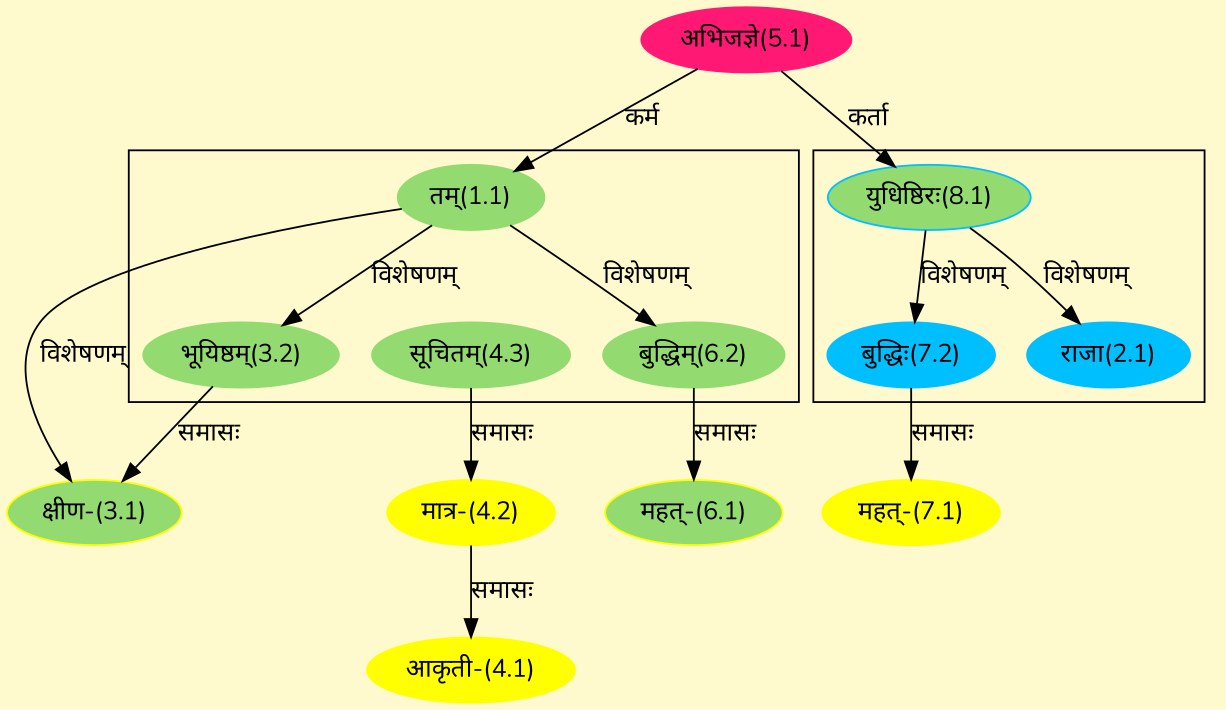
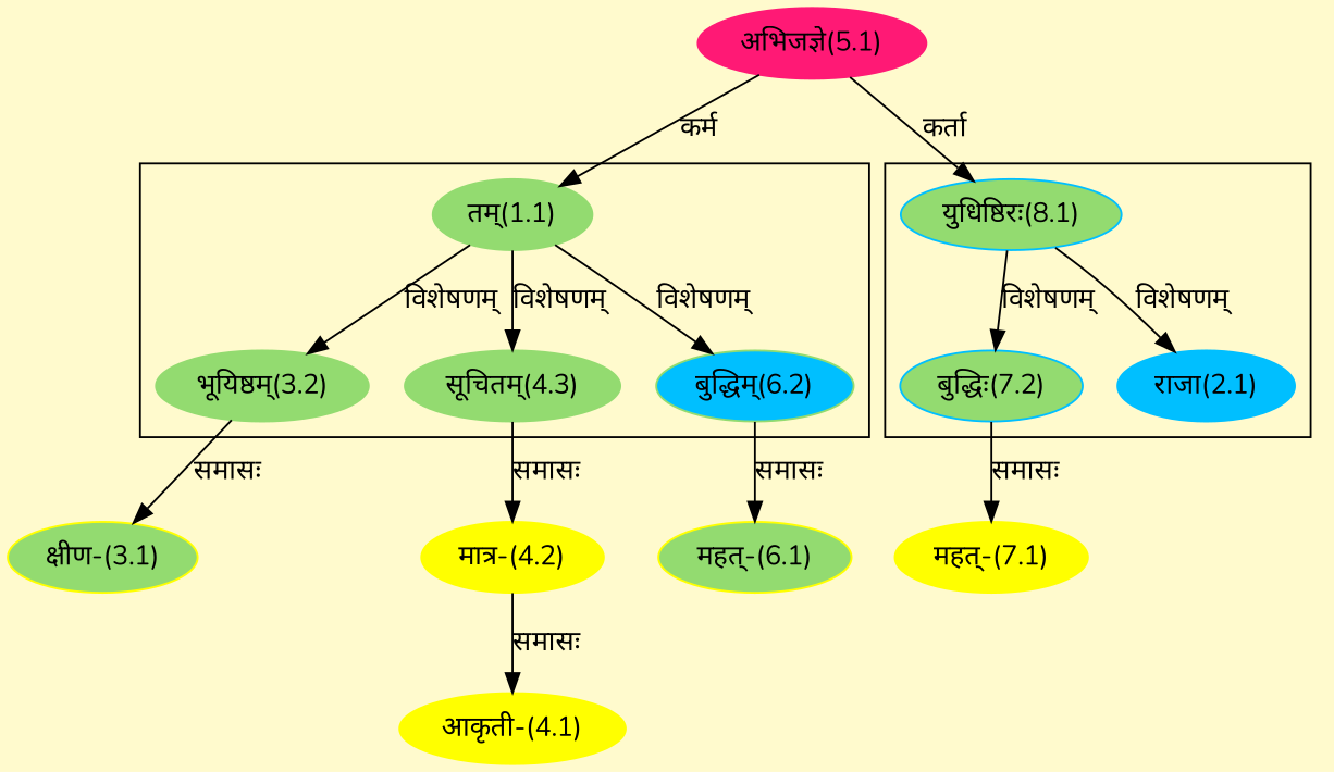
  digraph {
    bgcolor=lemonchiffon1
    compound=true
    fontname=Nunito
    rankdir=BT
    node [color="#FFFF00" fontname=Nunito style=filled]
    edge [dir=back fontname=Nunito]
    n1 [color="#00BFFF" label="राजा(2.1)"]
    n2 [color="#00BFFF" fillcolor="#93DB70" label="युधिष्ठिरः(8.1)"]
-   n3 [color="#00BFFF" label="बुद्धिः(7.2)"]
+   n3 [color="#00BFFF" label="बुद्धिः(7.2)" fillcolor="#93DB70"]
    n4 [color="#93DB70" label="भूयिष्ठम्(3.2)"]
    n5 [color="#93DB70" label="तम्(1.1)"]
    n6 [color="#93DB70" label="सूचितम्(4.3)"]
-   n7 [color="#93DB70" label="बुद्धिम्(6.2)"]
+   n7 [color="#93DB70" label="बुद्धिम्(6.2)" fillcolor="#00BFFF"]
    n8 [color="#FF1975" label="अभिजज्ञे(5.1)"]
    n9 [fillcolor="#93DB70" label="क्षीण-(3.1)"]
    n10 [label="आकृती-(4.1)"]
    n11 [label="मात्र-(4.2)"]
    n12 [fillcolor="#93DB70" label="महत्-(6.1)"]
    n13 [label="महत्-(7.1)"]
    subgraph cluster_1 {
      n1
      n2
      n3
    }
    subgraph cluster_2 {
      n4
      n5
      n6
      n7
    }
    n1 -> n2 [label="विशेषणम्"]
    n2 -> n8 [label="कर्ता"]
    n3 -> n2 [label="विशेषणम्"]
    n4 -> n5 [label="विशेषणम्"]
    n5 -> n8 [label="कर्म"]
-   n9 -> n5 [label="विशेषणम्"]
+   n6 -> n5 [label="विशेषणम्"]
    n7 -> n5 [label="विशेषणम्"]
    n9 -> n4 [label="समासः"]
    n10 -> n11 [label="समासः"]
    n11 -> n6 [label="समासः"]
    n12 -> n7 [label="समासः"]
    n13 -> n3 [label="समासः"]
  }
